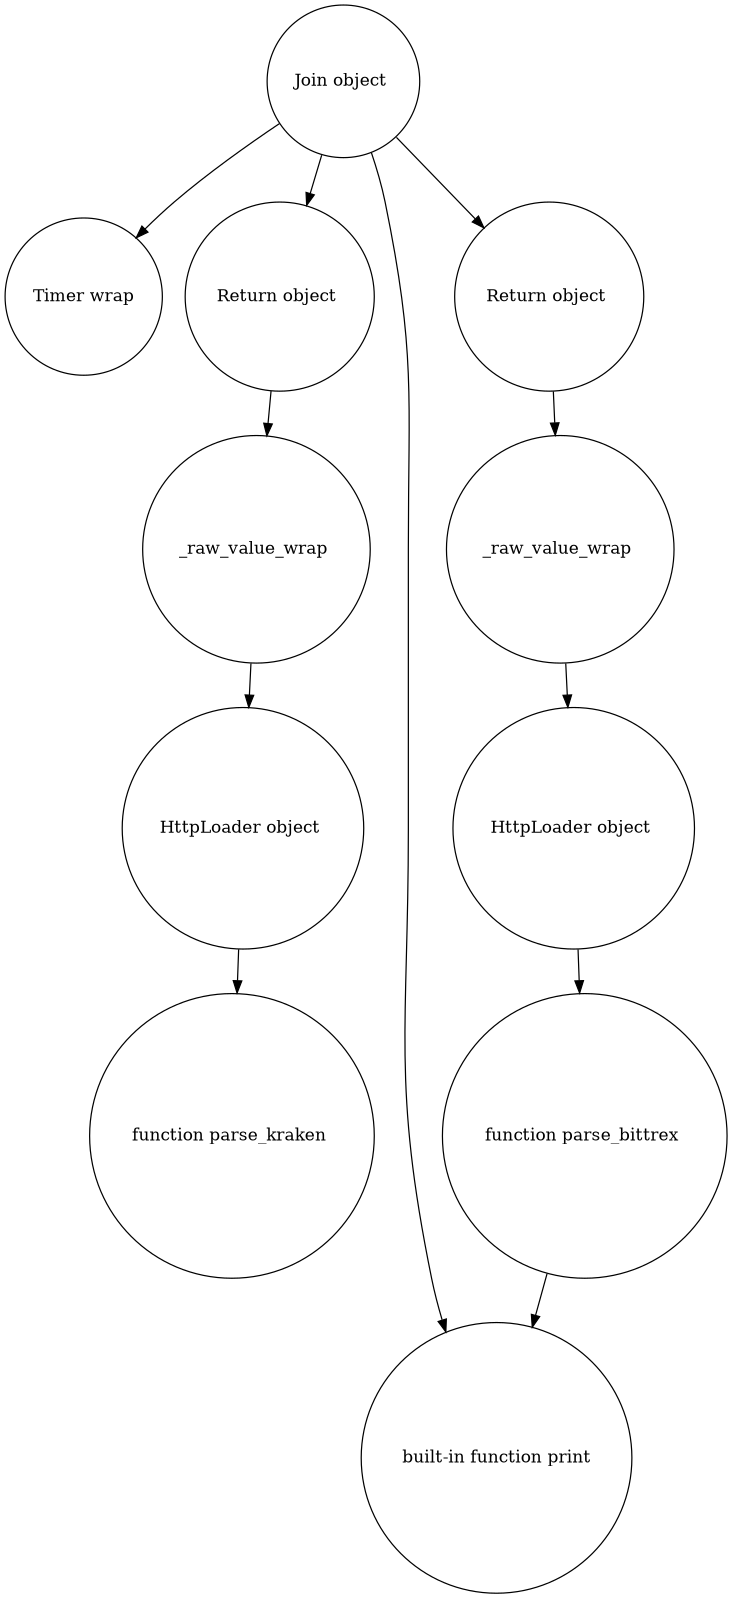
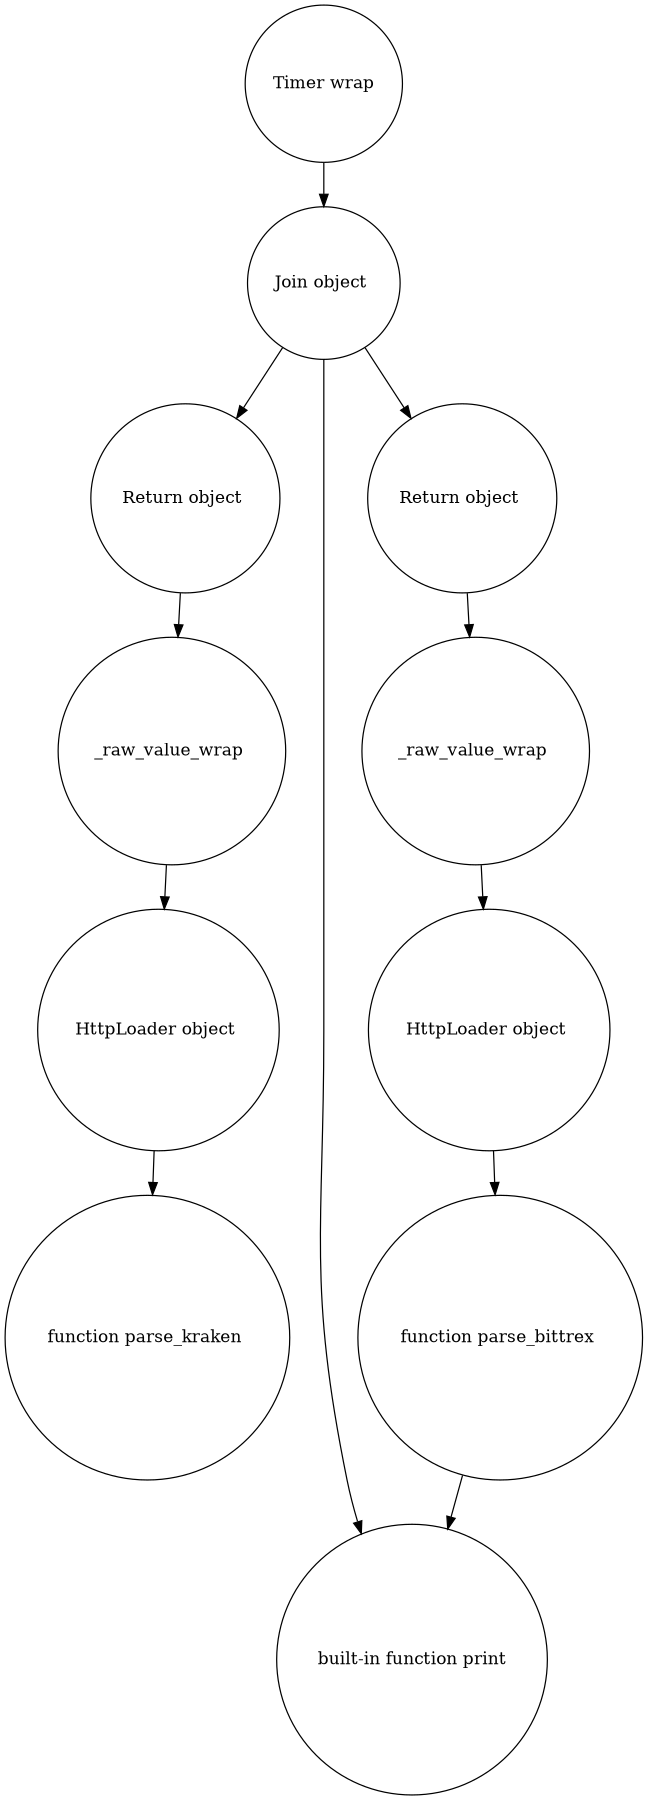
  digraph {
    node [shape=circle]
    n1 [label="Timer wrap"]
    n2 [label="Join object "]
    n3 [label="Return object "]
    n4 [label="built-in function print"]
    n5 [label="Return object "]
    n6 [label="_raw_value_wrap "]
    n7 [label="HttpLoader object "]
    n8 [label="function parse_kraken "]
    n9 [label="_raw_value_wrap "]
    n10 [label="HttpLoader object "]
    n11 [label="function parse_bittrex "]
-   n2 -> n1
+   n1 -> n2
    n2 -> n3
    n2 -> n4
    n2 -> n5
    n3 -> n6
    n5 -> n9
    n6 -> n7
    n7 -> n8
    n9 -> n10
    n10 -> n11
    n11 -> n4
  }
